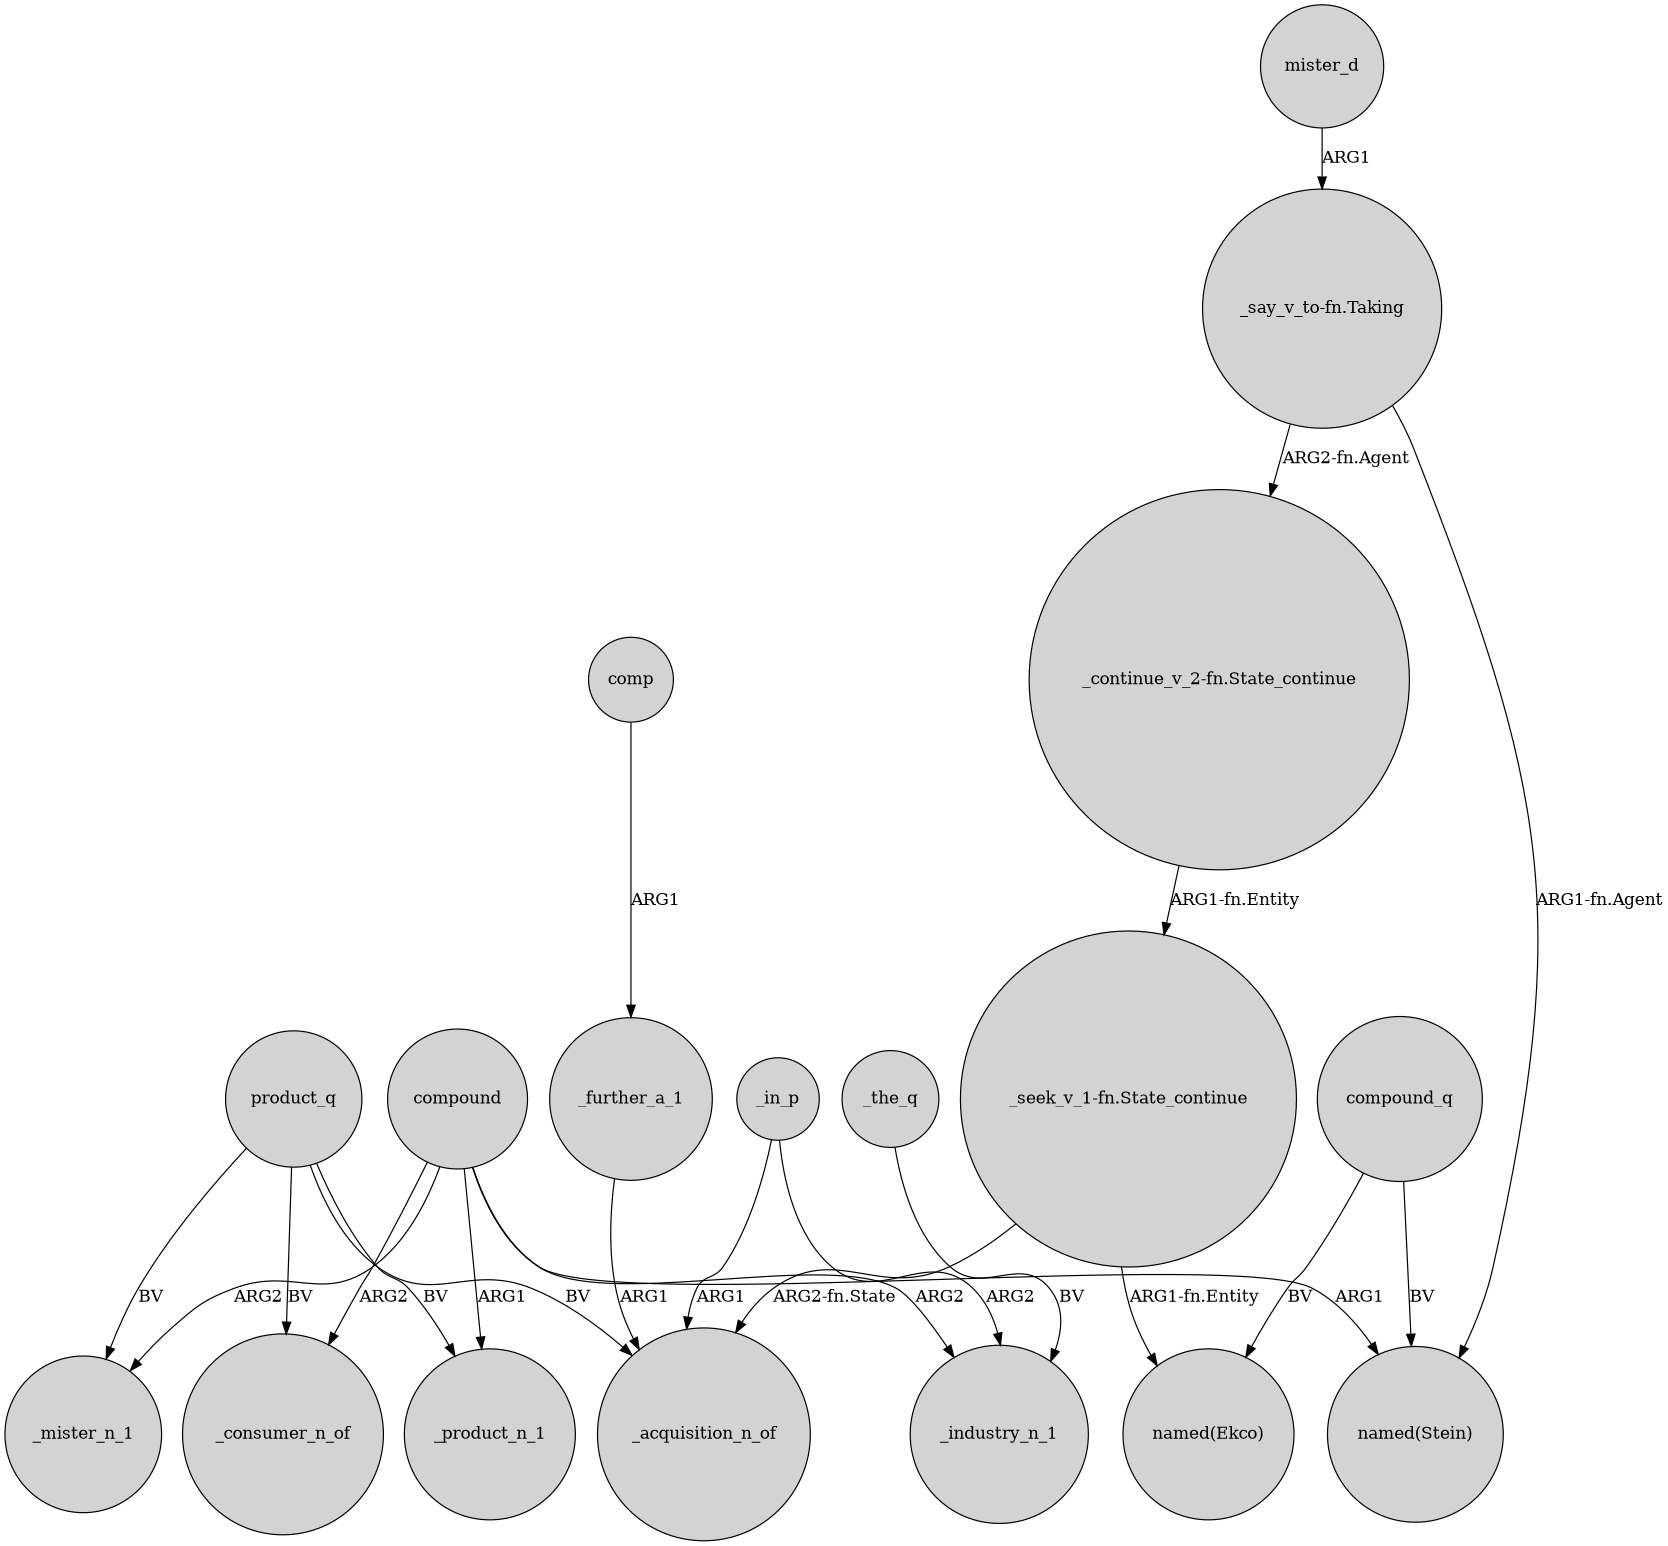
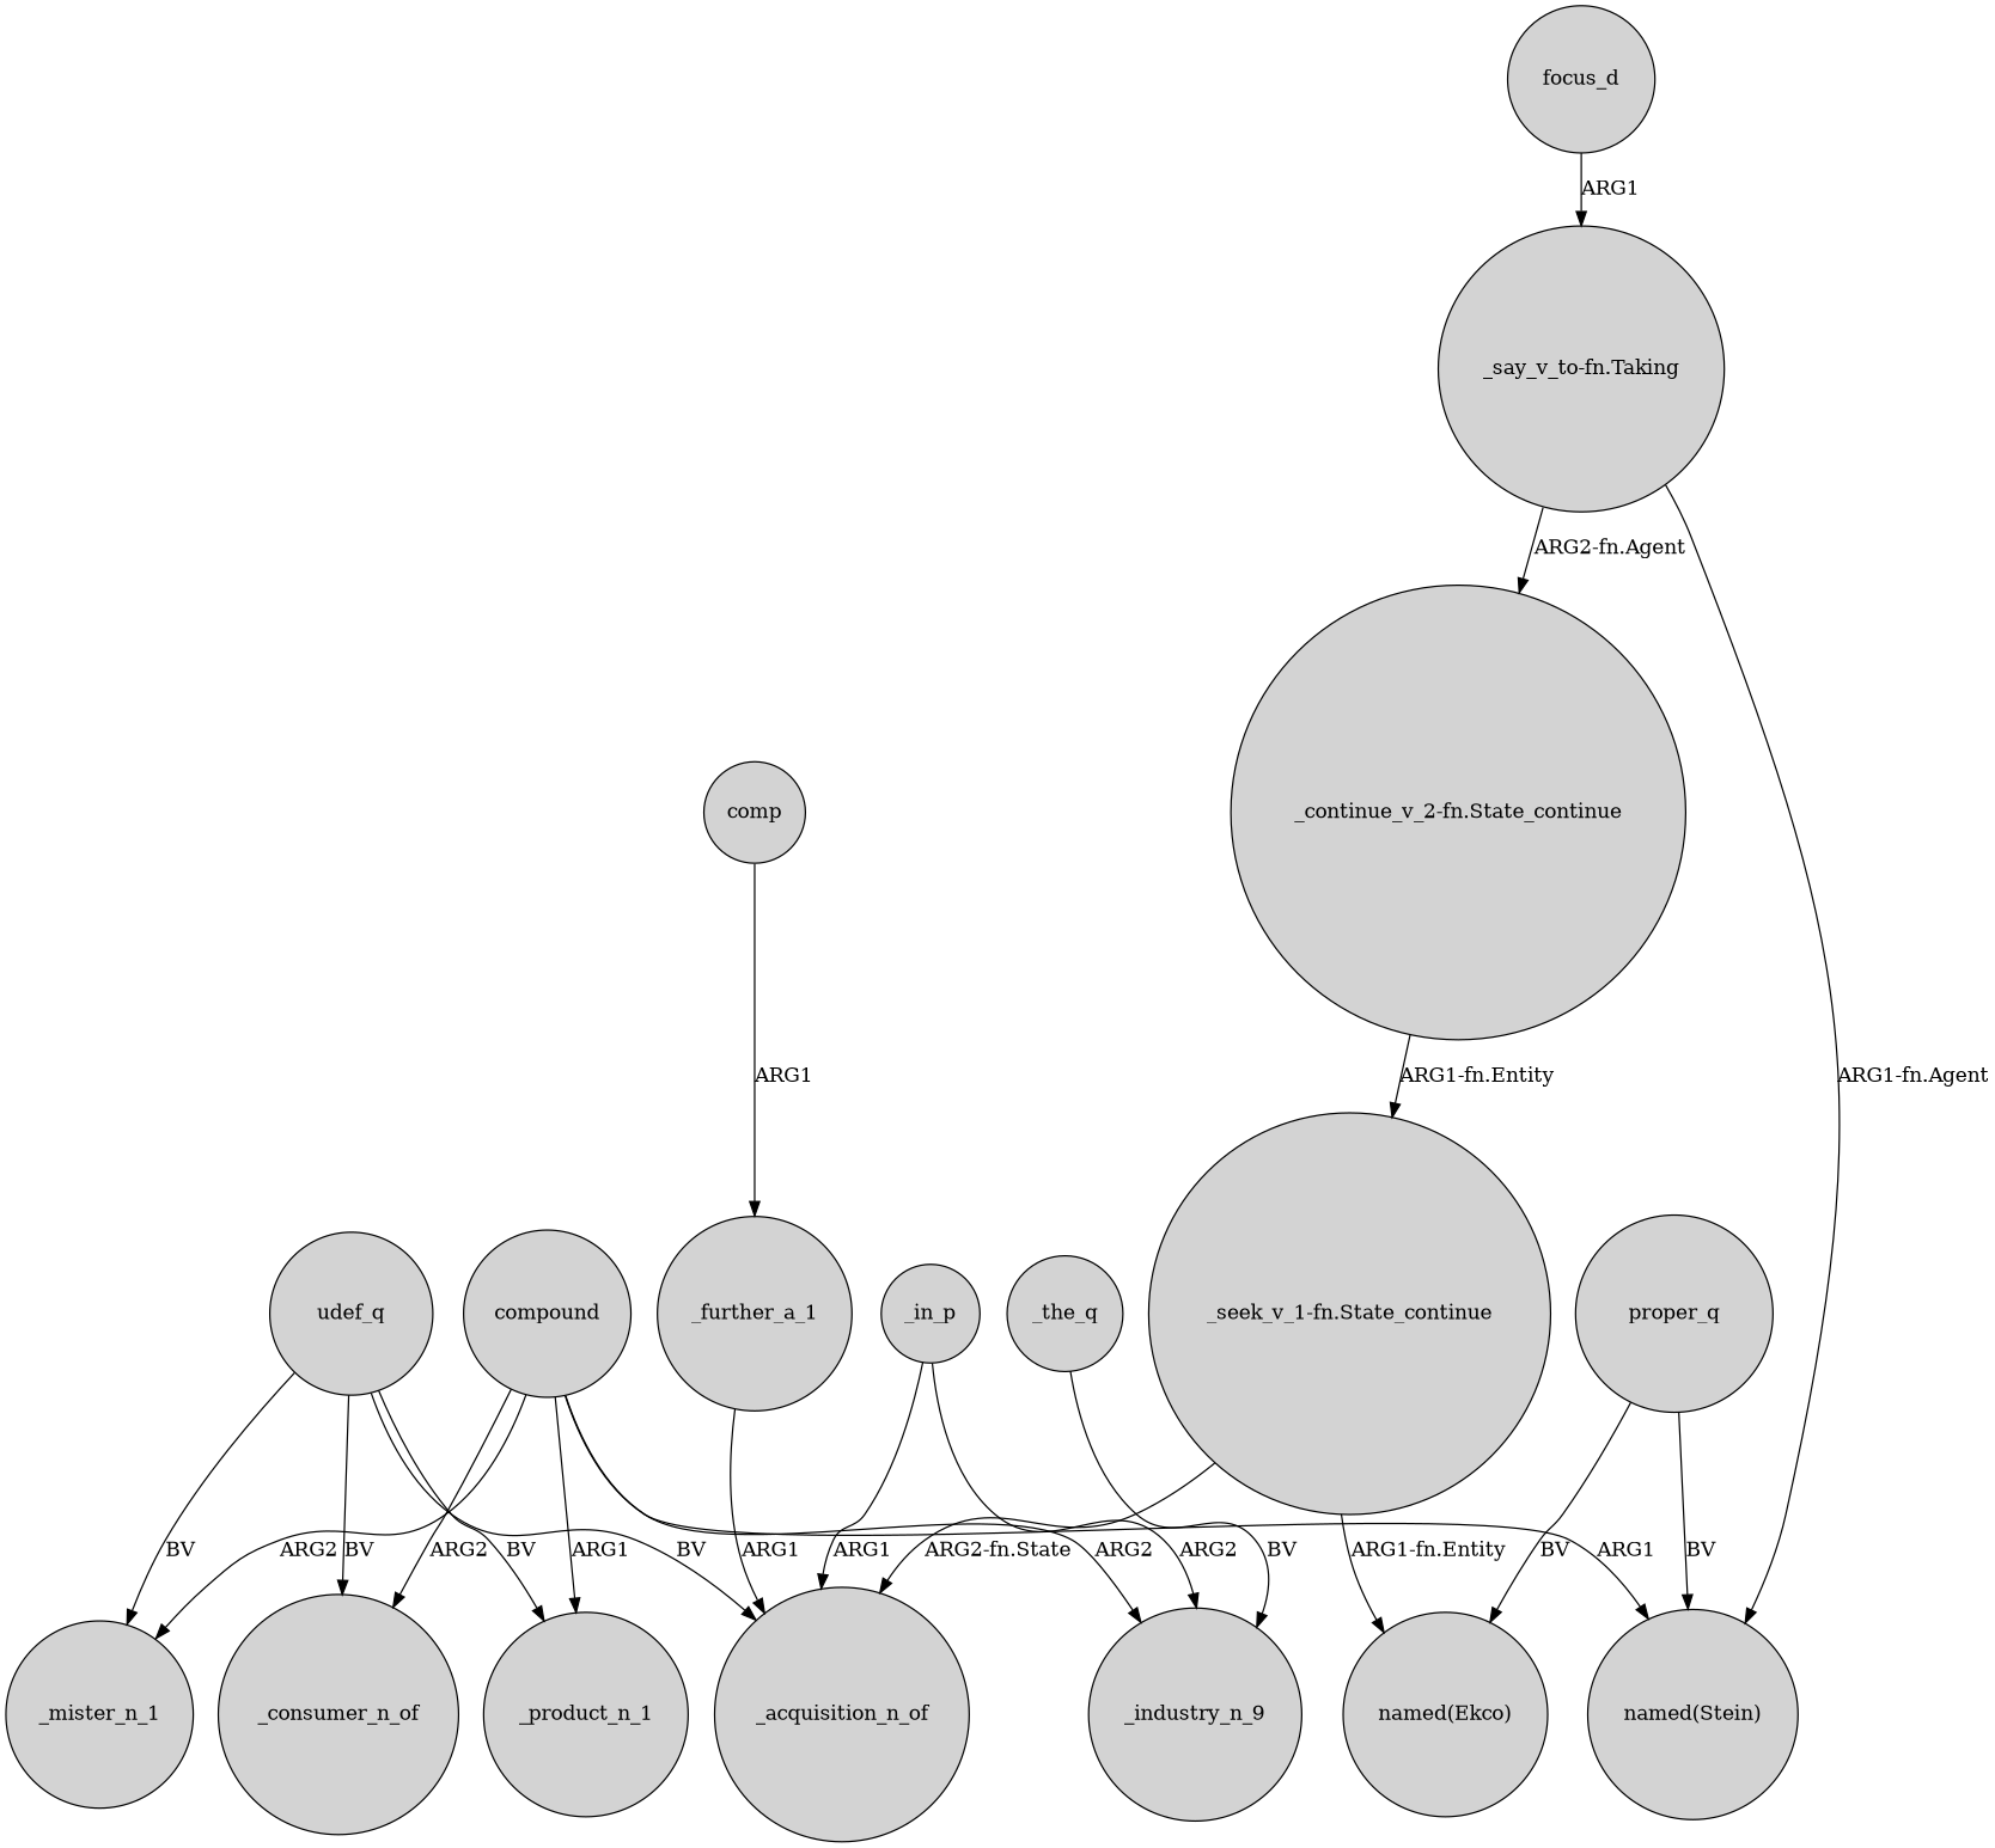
  digraph {
    node [shape=circle style=filled]
    compound
    _mister_n_1
    "named(Stein)"
    _product_n_1
-   _industry_n_1
+   _industry_n_1 [label=_industry_n_9]
    _consumer_n_of
    _further_a_1
    _acquisition_n_of
-   focus_d [label=mister_d]
+   focus_d
    "_say_v_to-fn.Taking"
    "_continue_v_2-fn.State_continue"
    "_seek_v_1-fn.State_continue"
-   udef_q [label=product_q]
-   proper_q [label=compound_q]
+   udef_q
+   proper_q
    "named(Ekco)"
    _in_p
    comp
    _the_q
    compound -> _mister_n_1 [label=ARG2]
    compound -> "named(Stein)" [label=ARG1]
    compound -> _product_n_1 [label=ARG1]
    compound -> _industry_n_1 [label=ARG2]
    compound -> _consumer_n_of [label=ARG2]
    _further_a_1 -> _acquisition_n_of [label=ARG1]
    focus_d -> "_say_v_to-fn.Taking" [label=ARG1]
    "_say_v_to-fn.Taking" -> "named(Stein)" [label="ARG1-fn.Agent"]
    "_say_v_to-fn.Taking" -> "_continue_v_2-fn.State_continue" [label="ARG2-fn.Agent"]
    "_continue_v_2-fn.State_continue" -> "_seek_v_1-fn.State_continue" [label="ARG1-fn.Entity"]
    "_seek_v_1-fn.State_continue" -> _acquisition_n_of [label="ARG2-fn.State"]
    "_seek_v_1-fn.State_continue" -> "named(Ekco)" [label="ARG1-fn.Entity"]
    udef_q -> _mister_n_1 [label=BV]
    udef_q -> _product_n_1 [label=BV]
    udef_q -> _consumer_n_of [label=BV]
    udef_q -> _acquisition_n_of [label=BV]
    proper_q -> "named(Stein)" [label=BV]
    proper_q -> "named(Ekco)" [label=BV]
    _in_p -> _industry_n_1 [label=ARG2]
    _in_p -> _acquisition_n_of [label=ARG1]
    comp -> _further_a_1 [label=ARG1]
    _the_q -> _industry_n_1 [label=BV]
  }
